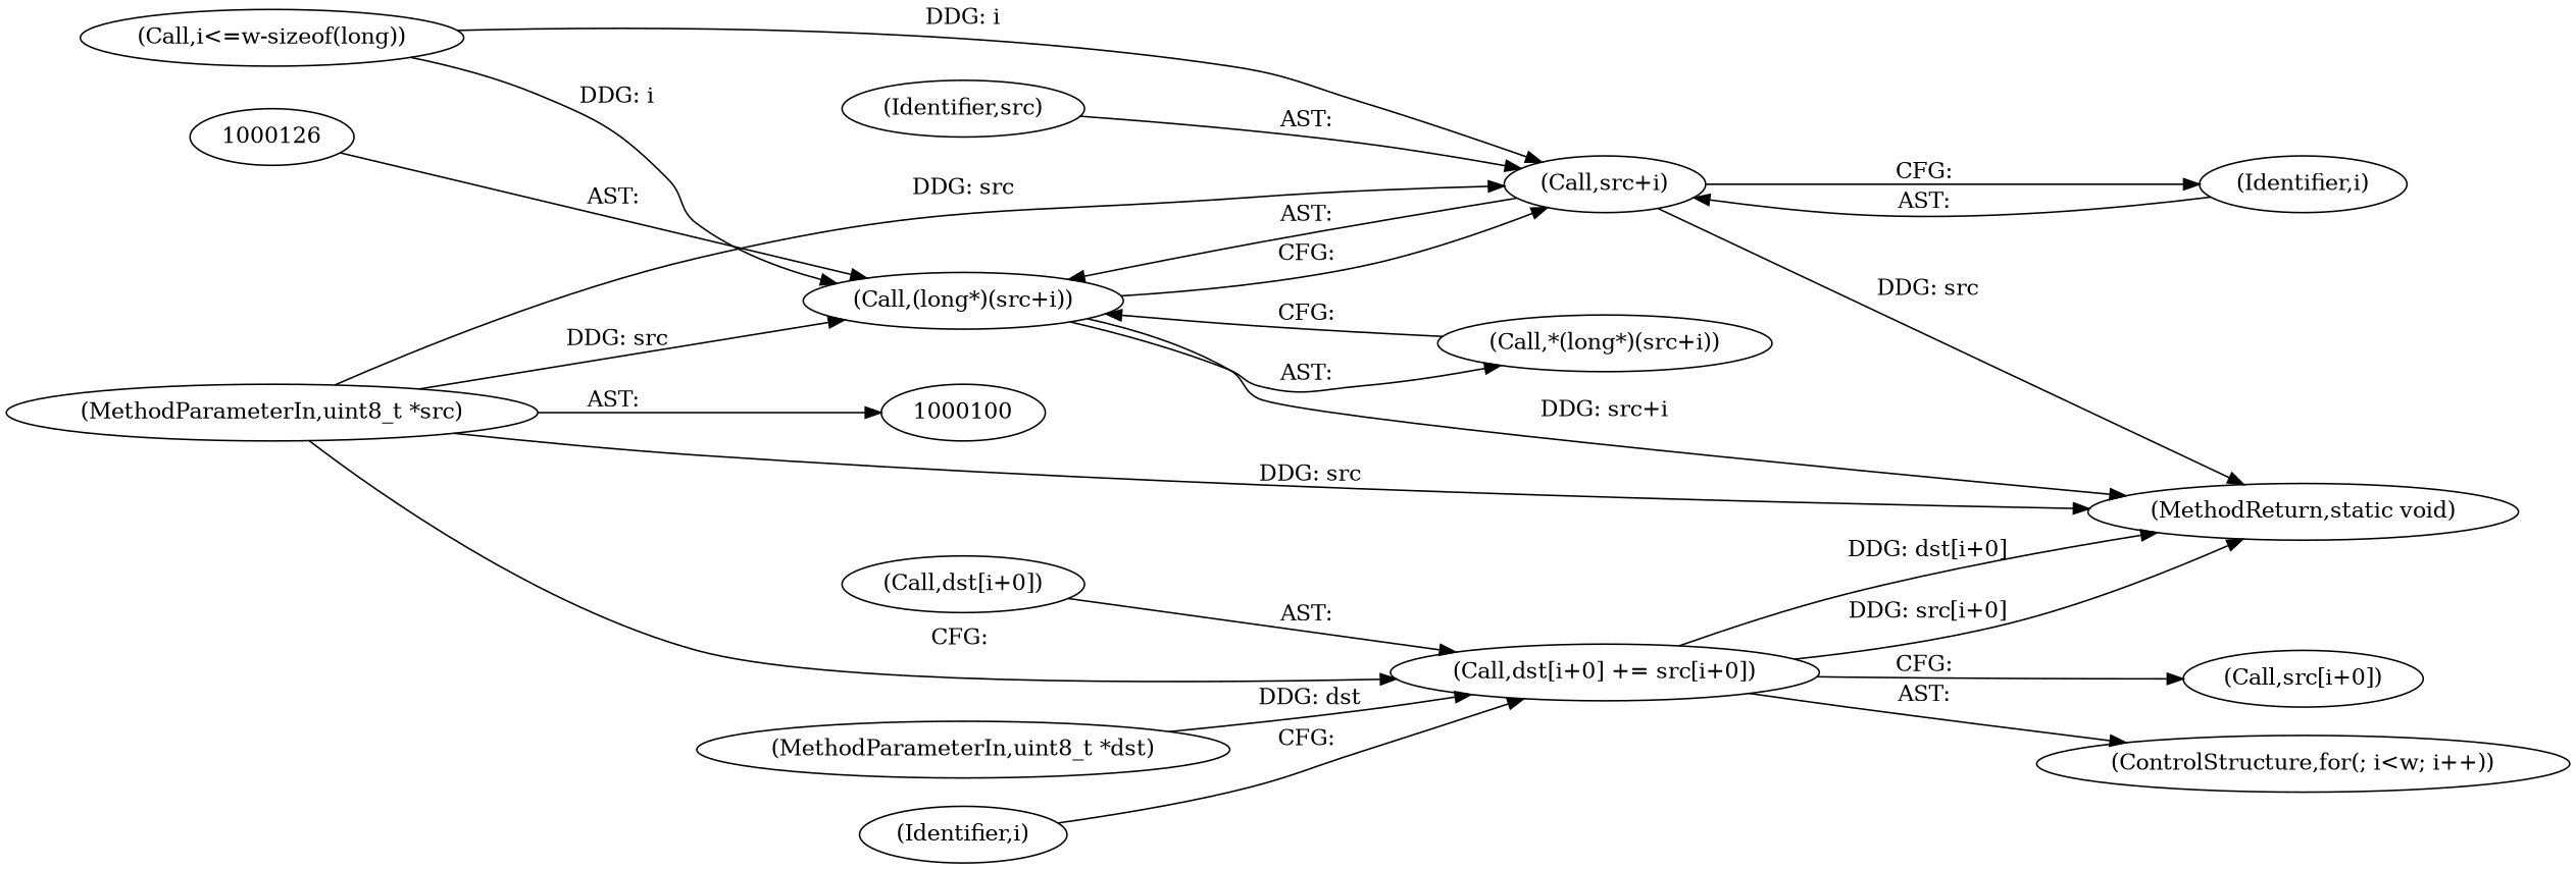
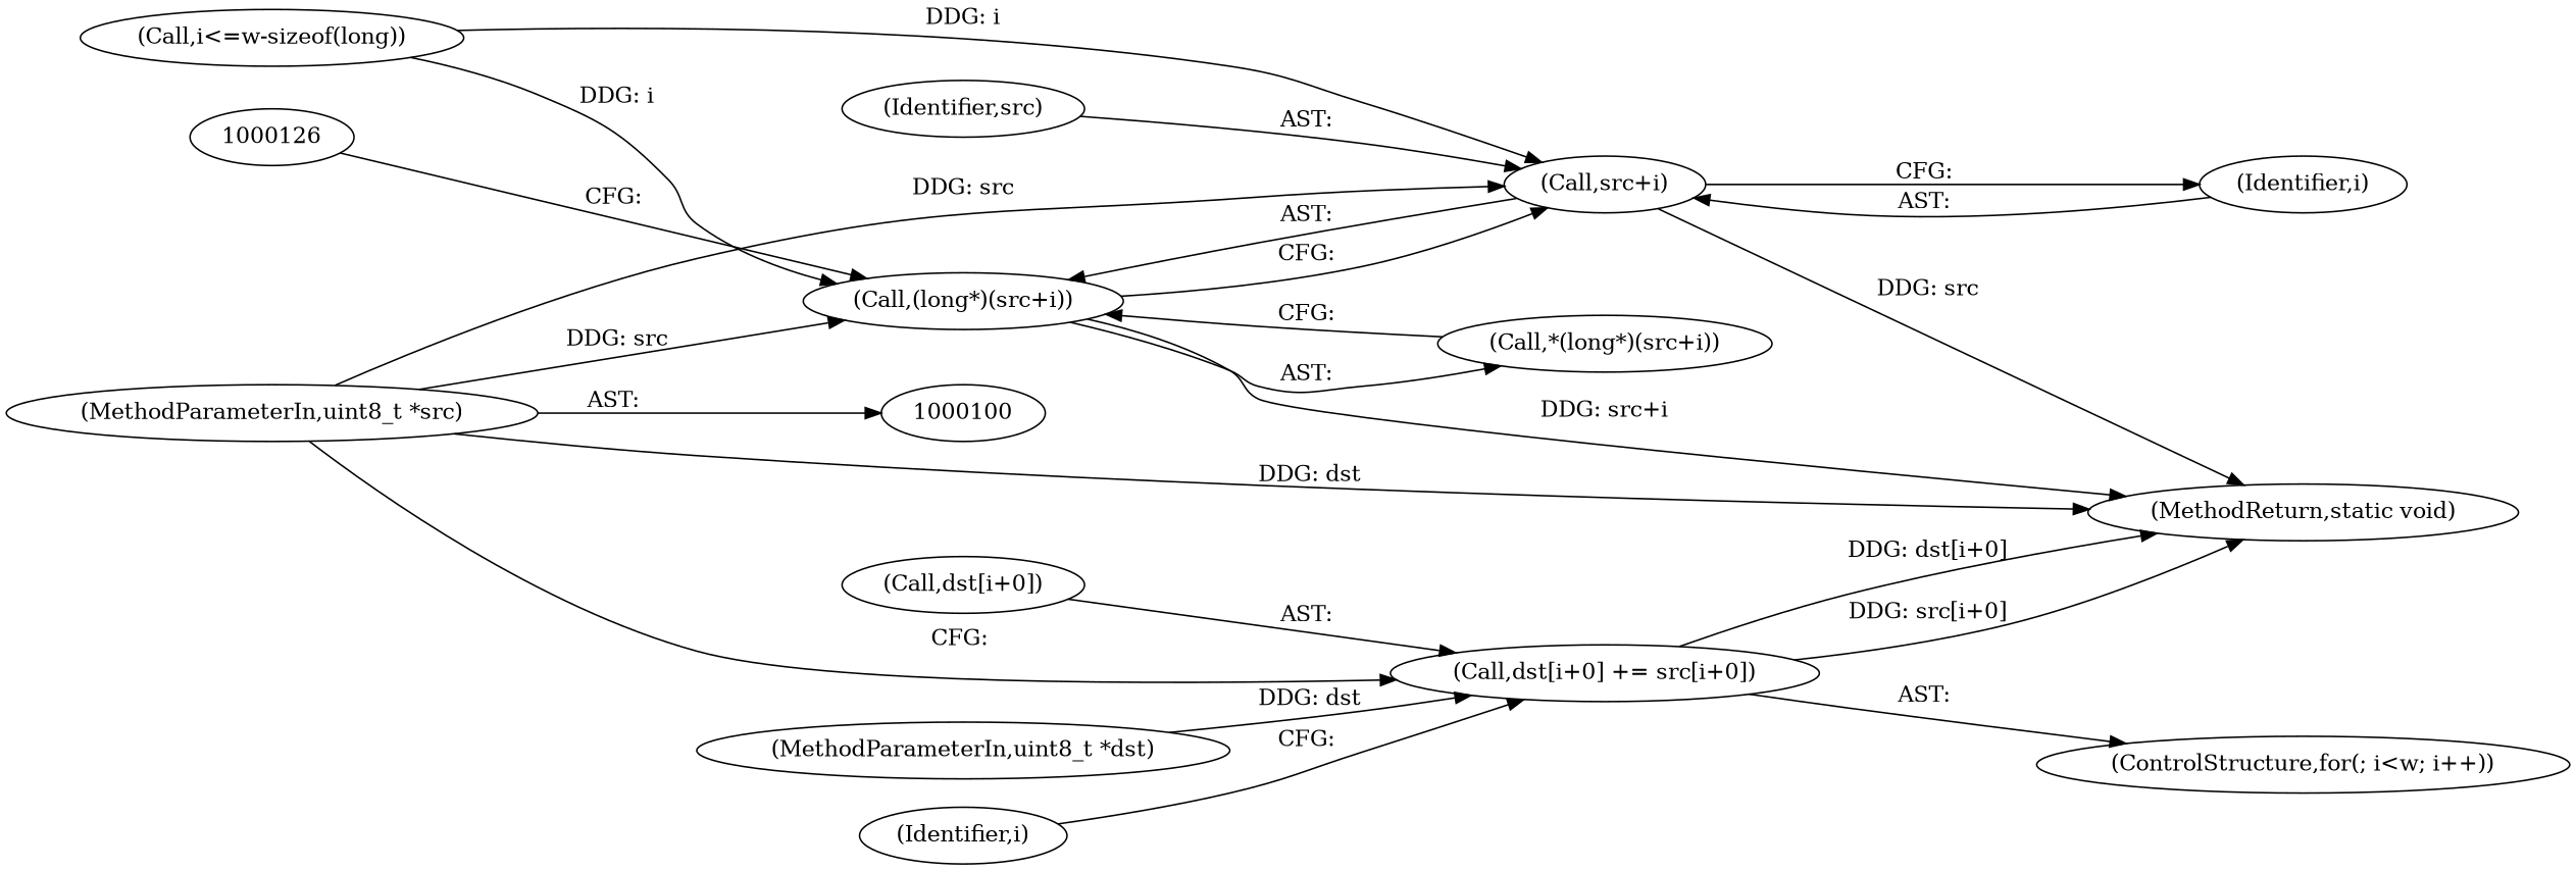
  digraph {
    rankdir=LR
    n1 [label="(MethodParameterIn,uint8_t *src)"]
    n2 [label="(Call,(long*)(src+i))"]
    n3 [label="(Call,src+i)"]
    n4 [label="(Call,dst[i+0] += src[i+0])"]
    n5 [label="(MethodReturn,static void)"]
    1000100
    n7 [label="(Call,*(long*)(src+i))"]
    n8 [label="(Identifier,i)"]
    n9 [label="(ControlStructure,for(; i<w; i++))"]
-   n10 [label="(Call,src[i+0])"]
    n11 [label="(Call,i<=w-sizeof(long))"]
    n12 [label="(Identifier,i)"]
    n13 [label="(Call,dst[i+0])"]
    n14 [label="(Identifier,src)"]
    n15 [label="(MethodParameterIn,uint8_t *dst)"]
    1000126
    n1 -> n2 [label="DDG: src"]
    n1 -> n3 [label="DDG: src"]
    n1 -> n4 [label="CFG: "]
-   n1 -> n5 [label="DDG: src"]
+   n1 -> n5 [label="DDG: dst"]
    n1 -> 1000100 [label="AST: "]
    n2 -> n3 [label="CFG: "]
    n2 -> n5 [label="DDG: src+i"]
    n2 -> n7 [label="AST: "]
    n3 -> n2 [label="AST: "]
    n3 -> n5 [label="DDG: src"]
    n3 -> n8 [label="CFG: "]
    n4 -> n5 [label="DDG: dst[i+0]"]
    n4 -> n5 [label="DDG: src[i+0]"]
    n4 -> n9 [label="AST: "]
-   n4 -> n10 [label="CFG: "]
    n7 -> n2 [label="CFG: "]
    n8 -> n3 [label="AST: "]
    n11 -> n2 [label="DDG: i"]
    n11 -> n3 [label="DDG: i"]
    n12 -> n4 [label="CFG: "]
    n13 -> n4 [label="AST: "]
    n14 -> n3 [label="AST: "]
    n15 -> n4 [label="DDG: dst"]
-   1000126 -> n2 [label="AST: "]
+   1000126 -> n2 [label="CFG: "]
  }
